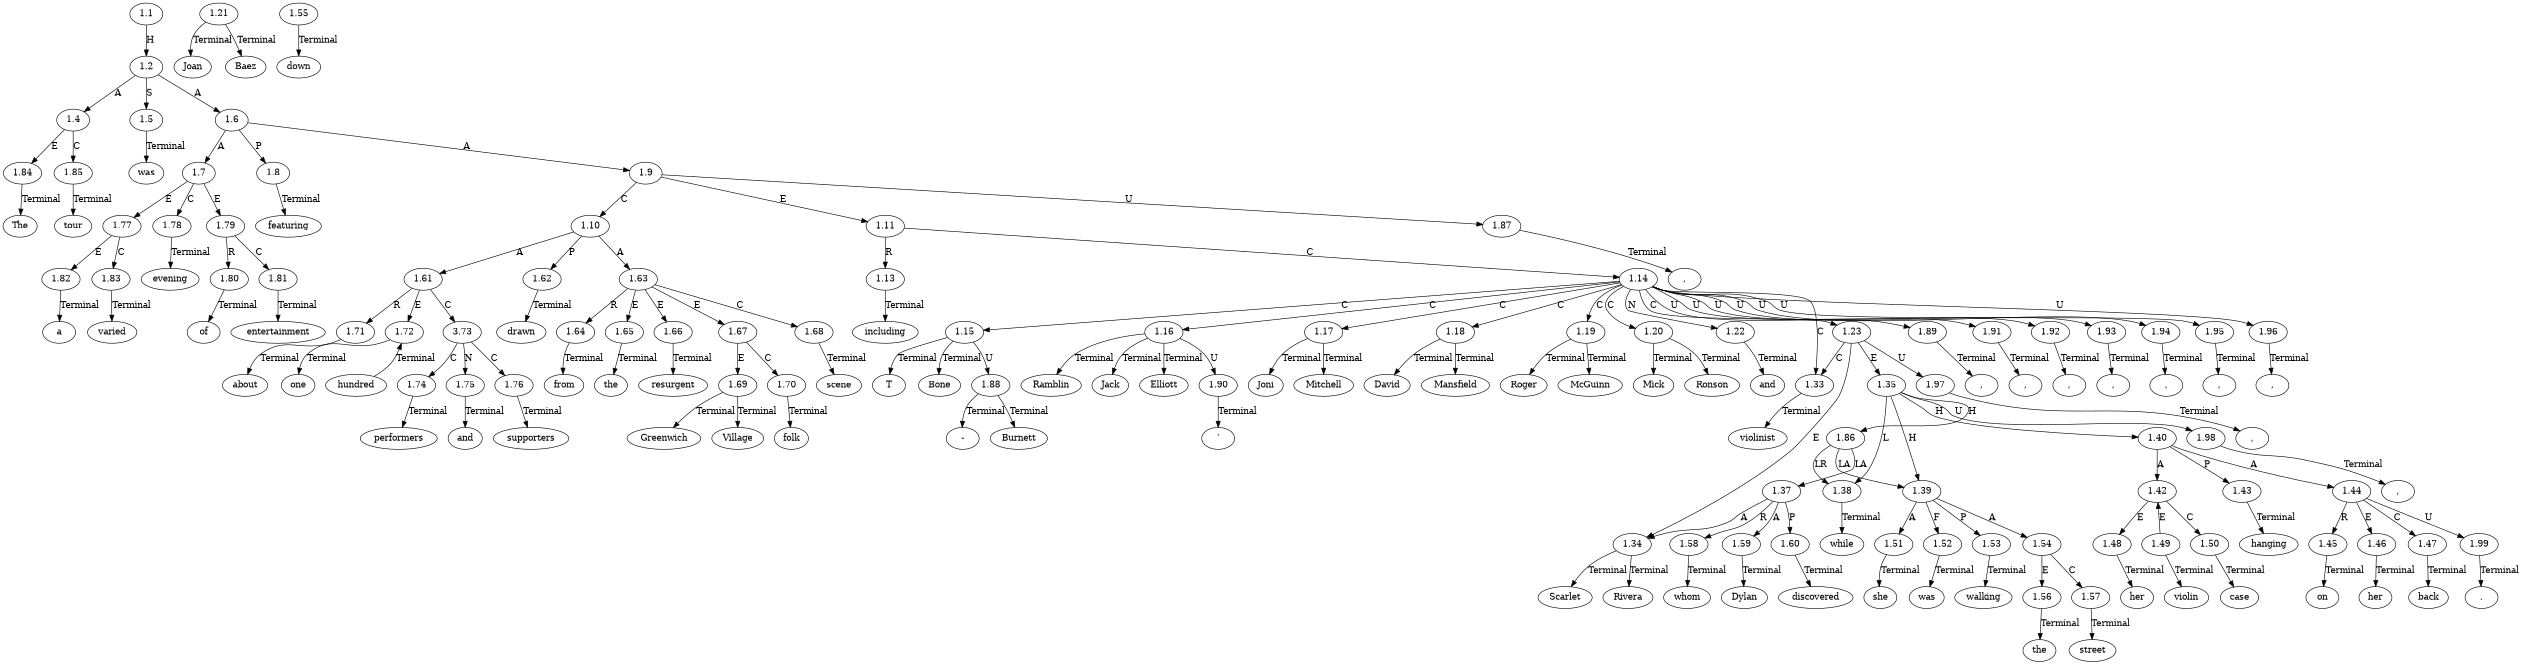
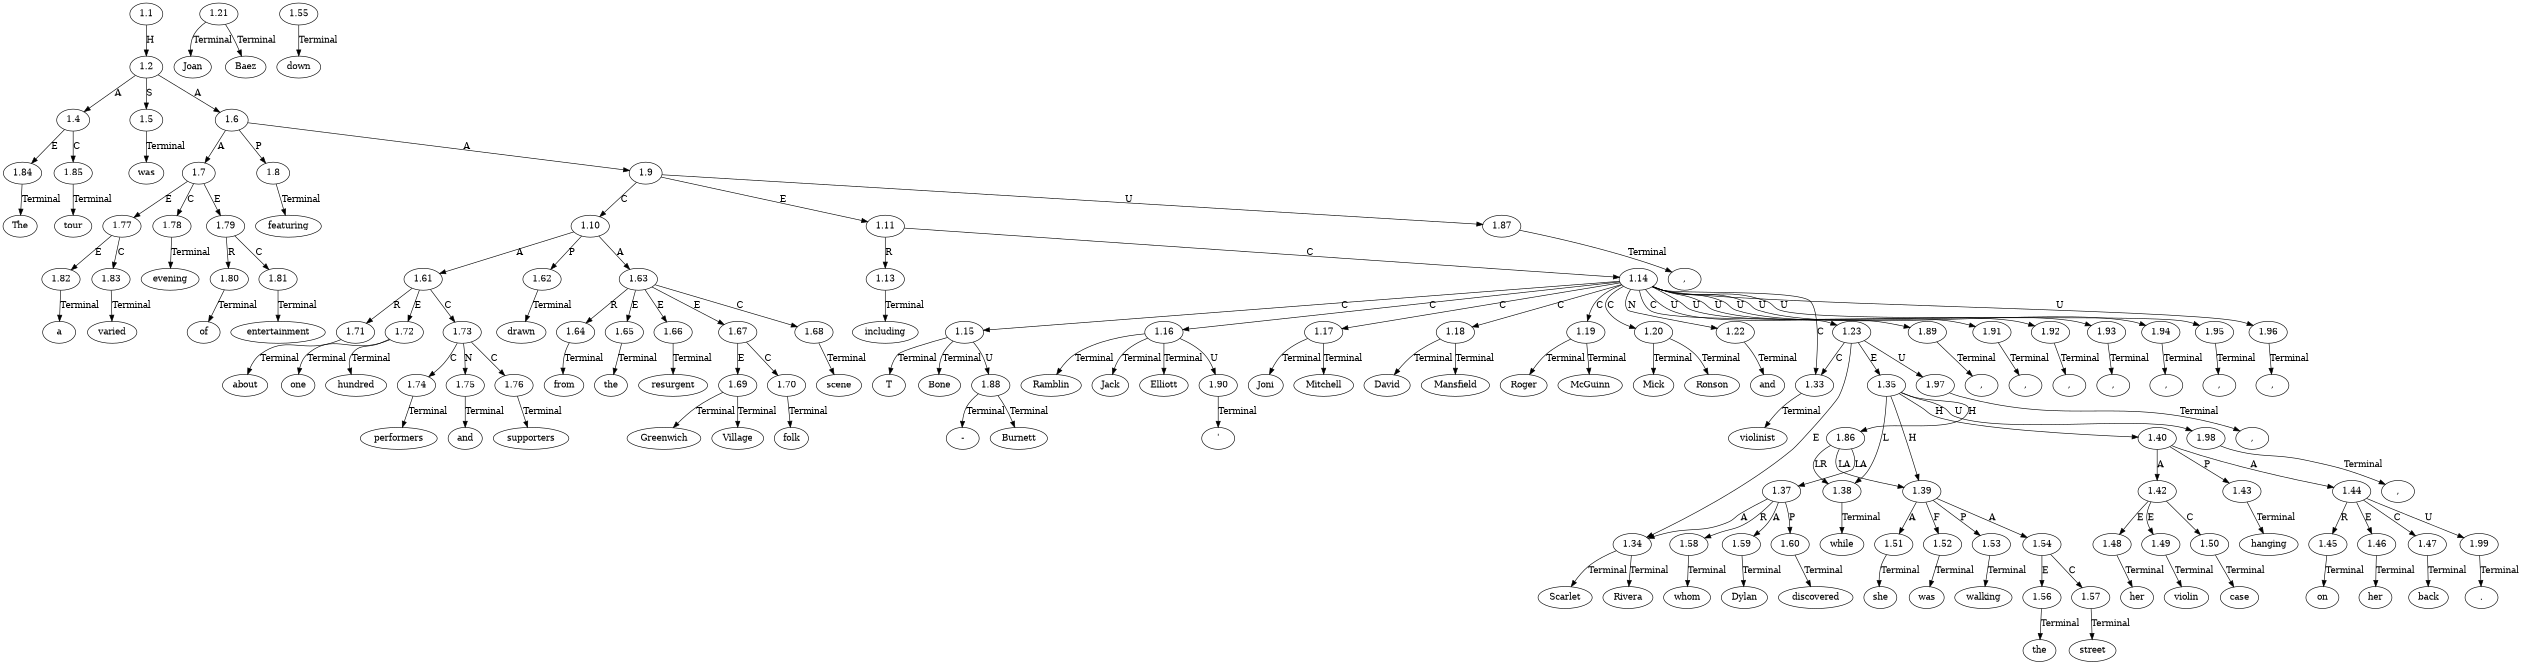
  digraph {
    node [ordering=out]
    edge [ordering=out]
    n1 [label=The]
    n2 [label=about]
    n3 [label=one]
    n4 [label=hundred]
    n5 [label=performers]
    n6 [label=and]
    n7 [label=supporters]
    n8 [label=drawn]
    n9 [label=from]
    n10 [label=the]
    n11 [label=resurgent]
    n12 [label=tour]
    n13 [label=Greenwich]
    n14 [label=Village]
    n15 [label=folk]
    n16 [label=scene]
    n17 [label=","]
    n18 [label=including]
    n19 [label=T]
    n20 [label="-"]
    n21 [label=Bone]
    n22 [label=Burnett]
    n23 [label=was]
    n24 [label=","]
    n25 [label=Ramblin]
    n26 [label="'"]
    n27 [label=Jack]
    n28 [label=Elliott]
    n29 [label=","]
    n30 [label=Joni]
    n31 [label=Mitchell]
    n32 [label=","]
    n33 [label=David]
    n34 [label=a]
    n35 [label=Mansfield]
    n36 [label=","]
    n37 [label=Roger]
    n38 [label=McGuinn]
    n39 [label=","]
    n40 [label=Mick]
    n41 [label=Ronson]
    n42 [label=","]
    n43 [label=Joan]
    n44 [label=Baez]
    n45 [label=varied]
    n46 [label=","]
    n47 [label=and]
    n48 [label=violinist]
    n49 [label=Scarlet]
    n50 [label=Rivera]
    n51 [label=","]
    n52 [label=whom]
    n53 [label=Dylan]
    n54 [label=discovered]
    n55 [label=while]
    n56 [label=evening]
    n57 [label=she]
    n58 [label=was]
    n59 [label=walking]
    n60 [label=down]
    n61 [label=the]
    n62 [label=street]
    n63 [label=","]
    n64 [label=her]
    n65 [label=violin]
    n66 [label=case]
    n67 [label=of]
    n68 [label=hanging]
    n69 [label=on]
    n70 [label=her]
    n71 [label=back]
    n72 [label="."]
    n73 [label=entertainment]
    n74 [label=featuring]
    n75 [label=1.1]
    n76 [label=1.2]
    n77 [label=1.4]
    n78 [label=1.5]
    n79 [label=1.6]
    n80 [label=1.84]
    n81 [label=1.85]
    n82 [label=1.7]
    n83 [label=1.8]
    n84 [label=1.9]
    n85 [label=1.77]
    n86 [label=1.78]
    n87 [label=1.79]
    n88 [label=1.10]
    n89 [label=1.11]
    n90 [label=1.87]
    n91 [label=1.82]
    n92 [label=1.83]
    n93 [label=1.80]
    n94 [label=1.81]
    n95 [label=1.61]
    n96 [label=1.62]
    n97 [label=1.63]
    n98 [label=1.13]
    n99 [label=1.14]
    n100 [label=1.71]
    n101 [label=1.72]
-   n102 [label=3.73]
+   n102 [label=1.73]
    n103 [label=1.64]
    n104 [label=1.65]
    n105 [label=1.66]
    n106 [label=1.67]
    n107 [label=1.68]
    n108 [label=1.15]
    n109 [label=1.16]
    n110 [label=1.17]
    n111 [label=1.18]
    n112 [label=1.19]
    n113 [label=1.20]
    n114 [label=1.22]
    n115 [label=1.23]
    n116 [label=1.89]
    n117 [label=1.91]
    n118 [label=1.92]
    n119 [label=1.93]
    n120 [label=1.94]
    n121 [label=1.95]
    n122 [label=1.96]
    n123 [label=1.33]
    n124 [label=1.88]
    n125 [label=1.90]
    n126 [label=1.21]
    n127 [label=1.34]
    n128 [label=1.35]
    n129 [label=1.97]
    n130 [label=1.38]
    n131 [label=1.39]
    n132 [label=1.40]
    n133 [label=1.98]
    n134 [label=1.86]
    n135 [label=1.37]
    n136 [label=1.58]
    n137 [label=1.59]
    n138 [label=1.60]
    n139 [label=1.51]
    n140 [label=1.52]
    n141 [label=1.53]
    n142 [label=1.54]
    n143 [label=1.42]
    n144 [label=1.43]
    n145 [label=1.44]
    n146 [label=1.56]
    n147 [label=1.57]
    n148 [label=1.48]
    n149 [label=1.49]
    n150 [label=1.50]
    n151 [label=1.45]
    n152 [label=1.46]
    n153 [label=1.47]
    n154 [label=1.99]
    n155 [label=1.55]
    n156 [label=1.74]
    n157 [label=1.75]
    n158 [label=1.76]
    n159 [label=1.69]
    n160 [label=1.70]
    n75 -> n76 [label=H]
    n76 -> n77 [label=A]
    n76 -> n78 [label=S]
    n76 -> n79 [label=A]
    n77 -> n80 [label=E]
    n77 -> n81 [label=C]
    n78 -> n23 [label=Terminal]
    n79 -> n82 [label=A]
    n79 -> n83 [label=P]
    n79 -> n84 [label=A]
    n80 -> n1 [label=Terminal]
    n81 -> n12 [label=Terminal]
    n82 -> n85 [label=E]
    n82 -> n86 [label=C]
    n82 -> n87 [label=E]
    n83 -> n74 [label=Terminal]
    n84 -> n88 [label=C]
    n84 -> n89 [label=E]
    n84 -> n90 [label=U]
    n85 -> n91 [label=E]
    n85 -> n92 [label=C]
    n86 -> n56 [label=Terminal]
    n87 -> n93 [label=R]
    n87 -> n94 [label=C]
    n88 -> n95 [label=A]
    n88 -> n96 [label=P]
    n88 -> n97 [label=A]
    n89 -> n98 [label=R]
    n89 -> n99 [label=C]
    n90 -> n17 [label=Terminal]
    n91 -> n34 [label=Terminal]
    n92 -> n45 [label=Terminal]
    n93 -> n67 [label=Terminal]
    n94 -> n73 [label=Terminal]
    n95 -> n100 [label=R]
    n95 -> n101 [label=E]
    n95 -> n102 [label=C]
    n96 -> n8 [label=Terminal]
    n97 -> n103 [label=R]
    n97 -> n104 [label=E]
    n97 -> n105 [label=E]
    n97 -> n106 [label=E]
    n97 -> n107 [label=C]
    n98 -> n18 [label=Terminal]
    n99 -> n108 [label=C]
    n99 -> n109 [label=C]
    n99 -> n110 [label=C]
    n99 -> n111 [label=C]
    n99 -> n112 [label=C]
    n99 -> n113 [label=C]
    n99 -> n114 [label=N]
    n99 -> n115 [label=C]
    n99 -> n116 [label=U]
    n99 -> n117 [label=U]
    n99 -> n118 [label=U]
    n99 -> n119 [label=U]
    n99 -> n120 [label=U]
    n99 -> n121 [label=U]
    n99 -> n122 [label=U]
    n99 -> n123 [label=C]
    n100 -> n2 [label=Terminal]
    n101 -> n3 [label=Terminal]
-   n4 -> n101 [label=Terminal]
+   n101 -> n4 [label=Terminal]
    n102 -> n156 [label=C]
    n102 -> n157 [label=N]
    n102 -> n158 [label=C]
    n103 -> n9 [label=Terminal]
    n104 -> n10 [label=Terminal]
    n105 -> n11 [label=Terminal]
    n106 -> n159 [label=E]
    n106 -> n160 [label=C]
    n107 -> n16 [label=Terminal]
    n108 -> n19 [label=Terminal]
    n108 -> n21 [label=Terminal]
    n108 -> n124 [label=U]
    n109 -> n25 [label=Terminal]
    n109 -> n27 [label=Terminal]
    n109 -> n28 [label=Terminal]
    n109 -> n125 [label=U]
    n110 -> n30 [label=Terminal]
    n110 -> n31 [label=Terminal]
    n111 -> n33 [label=Terminal]
    n111 -> n35 [label=Terminal]
    n112 -> n37 [label=Terminal]
    n112 -> n38 [label=Terminal]
    n113 -> n40 [label=Terminal]
    n113 -> n41 [label=Terminal]
    n114 -> n47 [label=Terminal]
    n115 -> n123 [label=C]
    n115 -> n127 [label=E]
    n115 -> n128 [label=E]
    n115 -> n129 [label=U]
    n116 -> n24 [label=Terminal]
    n117 -> n29 [label=Terminal]
    n118 -> n32 [label=Terminal]
    n119 -> n36 [label=Terminal]
    n120 -> n39 [label=Terminal]
    n121 -> n42 [label=Terminal]
    n122 -> n46 [label=Terminal]
    n123 -> n48 [label=Terminal]
    n124 -> n20 [label=Terminal]
    n124 -> n22 [label=Terminal]
    n125 -> n26 [label=Terminal]
    n126 -> n43 [label=Terminal]
    n126 -> n44 [label=Terminal]
    n127 -> n49 [label=Terminal]
    n127 -> n50 [label=Terminal]
    n128 -> n130 [label=L]
    n128 -> n131 [label=H]
    n128 -> n132 [label=H]
    n128 -> n133 [label=U]
    n128 -> n134 [label=H]
    n129 -> n51 [label=Terminal]
    n130 -> n55 [label=Terminal]
    n131 -> n139 [label=A]
    n131 -> n140 [label=F]
    n131 -> n141 [label=P]
    n131 -> n142 [label=A]
    n132 -> n143 [label=A]
    n132 -> n144 [label=P]
    n132 -> n145 [label=A]
    n133 -> n63 [label=Terminal]
    n134 -> n130 [label=LR]
    n134 -> n131 [label=LA]
    n134 -> n135 [label=LA]
    n135 -> n127 [label=A]
    n135 -> n136 [label=R]
    n135 -> n137 [label=A]
    n135 -> n138 [label=P]
    n136 -> n52 [label=Terminal]
    n137 -> n53 [label=Terminal]
    n138 -> n54 [label=Terminal]
    n139 -> n57 [label=Terminal]
    n140 -> n58 [label=Terminal]
    n141 -> n59 [label=Terminal]
    n142 -> n146 [label=E]
    n142 -> n147 [label=C]
    n143 -> n148 [label=E]
-   n149 -> n143 [label=E]
+   n143 -> n149 [label=E]
    n143 -> n150 [label=C]
    n144 -> n68 [label=Terminal]
    n145 -> n151 [label=R]
    n145 -> n152 [label=E]
    n145 -> n153 [label=C]
    n145 -> n154 [label=U]
    n146 -> n61 [label=Terminal]
    n147 -> n62 [label=Terminal]
    n148 -> n64 [label=Terminal]
    n149 -> n65 [label=Terminal]
    n150 -> n66 [label=Terminal]
    n151 -> n69 [label=Terminal]
    n152 -> n70 [label=Terminal]
    n153 -> n71 [label=Terminal]
    n154 -> n72 [label=Terminal]
    n155 -> n60 [label=Terminal]
    n156 -> n5 [label=Terminal]
    n157 -> n6 [label=Terminal]
    n158 -> n7 [label=Terminal]
    n159 -> n13 [label=Terminal]
    n159 -> n14 [label=Terminal]
    n160 -> n15 [label=Terminal]
  }
